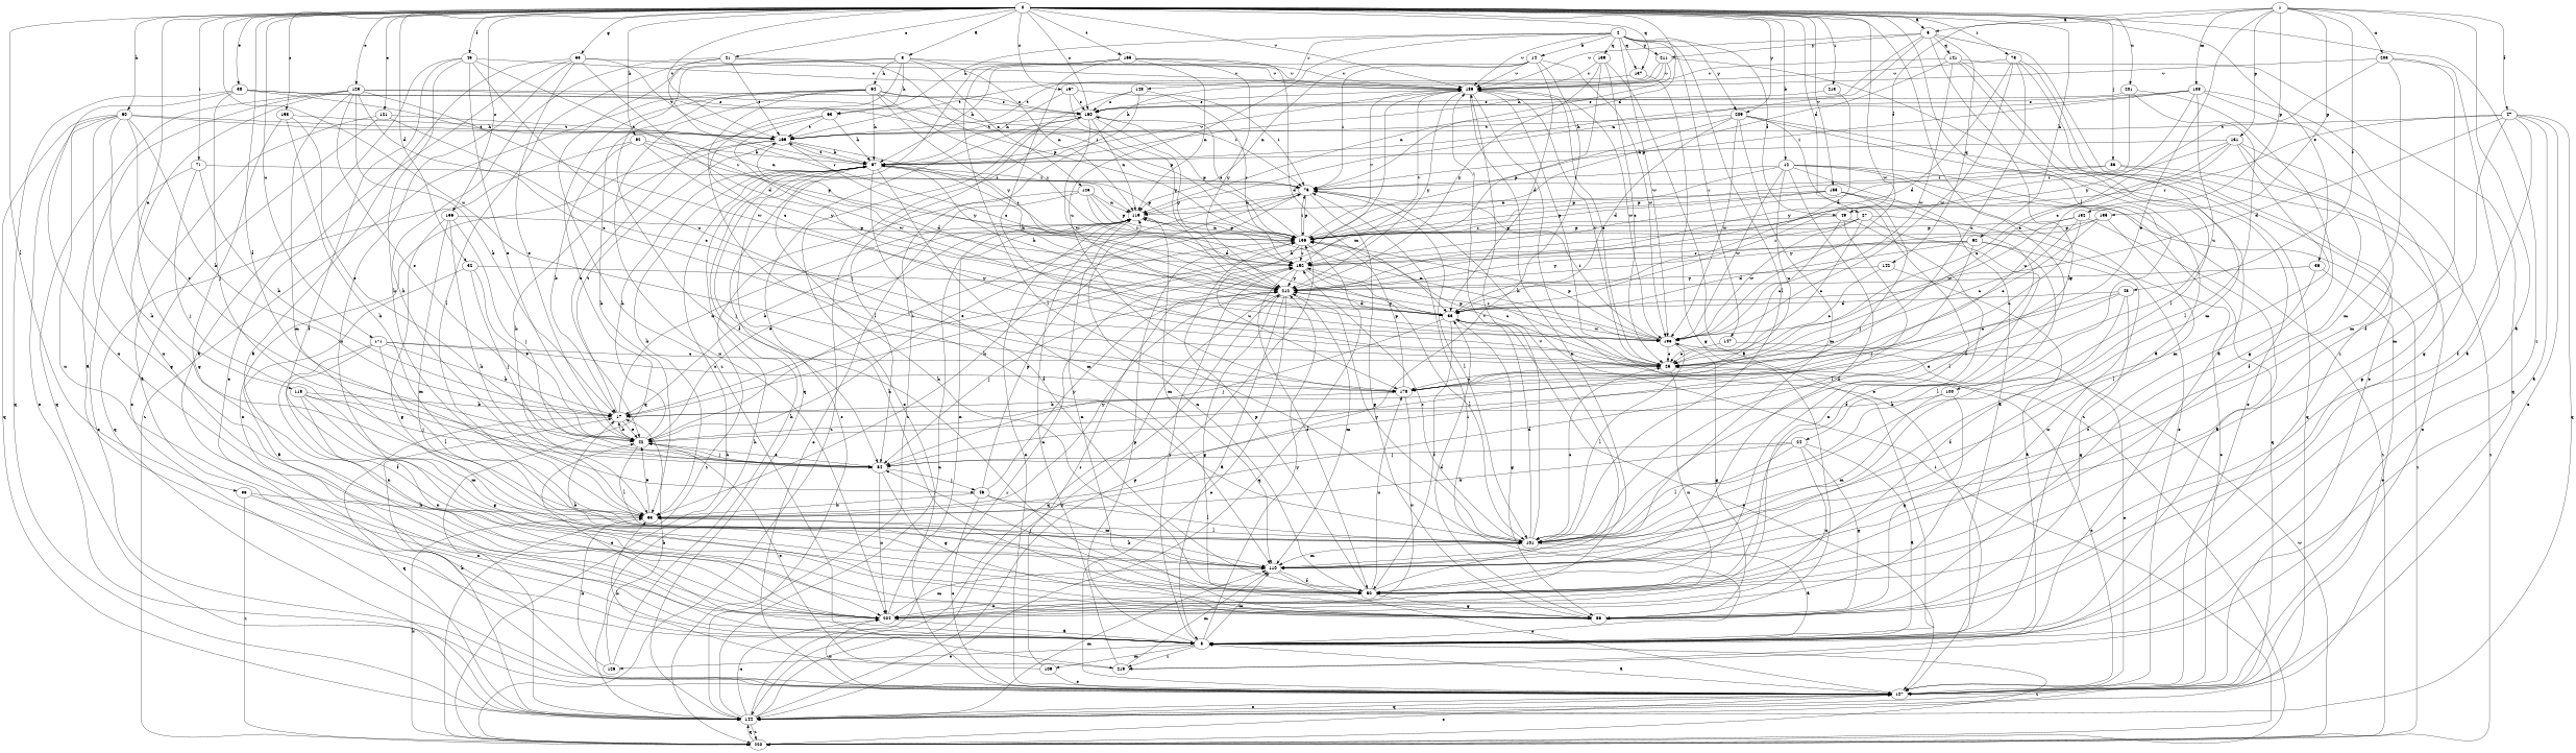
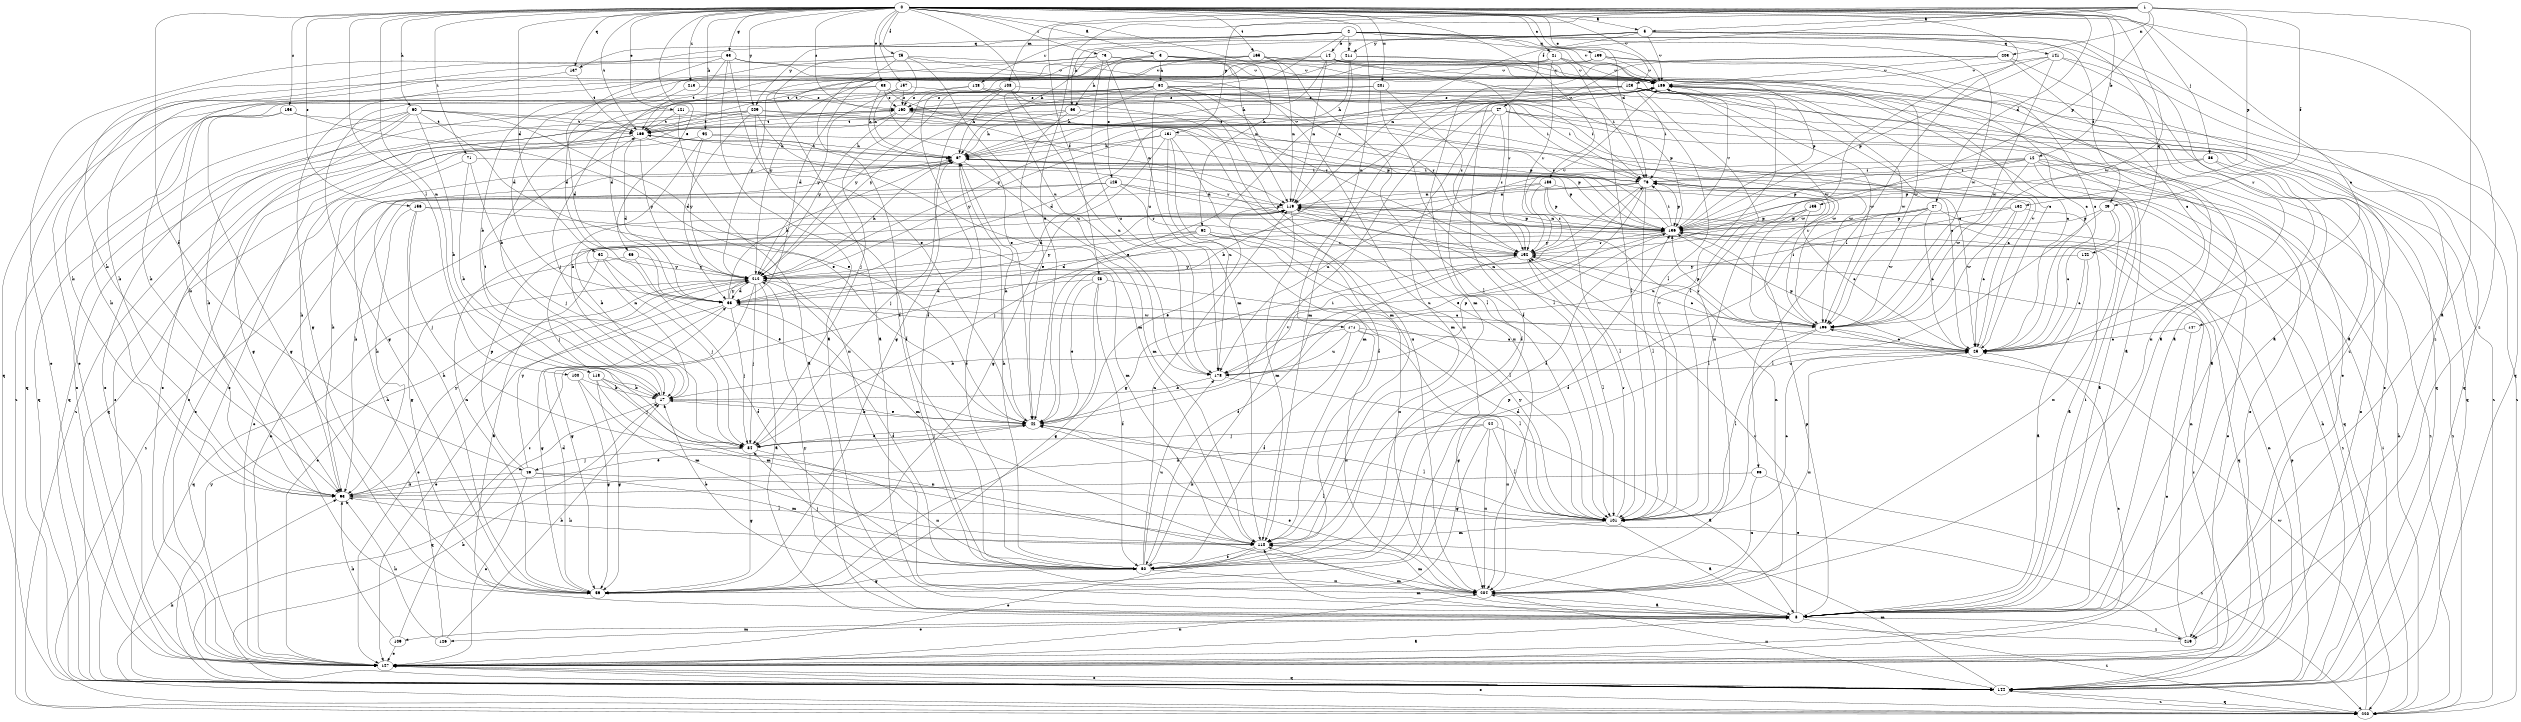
  strict digraph {
    0
    3
    5
    12
    21
    24
    27
    32
    36
    38
    45
    46
    53
    60
    62
    71
    73
    76
    83
    92
    96
    100
    118
    121
    123
    137
    153
    156
    157
    160
    165
    169
    171
    178
    183
    186
    195
    201
    209
    213
    219
    63
    25
    50
    64
    119
    125
    211
    67
    93
    141
    142
    8
    136
    220
    127
    144
    101
    152
    59
    84
    204
    42
    212
    110
    33
    17
    1
    47
    48
    49
    108
    131
    132
    135
    203
    109
    126
    2
    14
    139
    147
    148
    0 -> 3 [label=a]
    0 -> 5 [label=a]
    0 -> 12 [label=b]
    0 -> 21 [label=c]
-   0 -> 24 [label=c]
+   0 -> 25 [label=c]
    0 -> 27 [label=d]
    0 -> 32 [label=d]
    0 -> 36 [label=e]
    0 -> 38 [label=e]
    0 -> 45 [label=f]
    0 -> 46 [label=f]
    0 -> 53 [label=g]
    0 -> 60 [label=h]
    0 -> 62 [label=h]
    0 -> 71 [label=i]
    0 -> 73 [label=i]
    0 -> 76 [label=d]
    0 -> 83 [label=j]
    0 -> 92 [label=k]
    0 -> 96 [label=l]
    0 -> 100 [label=l]
    0 -> 118 [label=n]
    0 -> 121 [label=o]
    0 -> 123 [label=o]
    0 -> 137 [label=q]
    0 -> 153 [label=s]
    0 -> 156 [label=s]
    0 -> 157 [label=s]
    0 -> 160 [label=s]
    0 -> 165 [label=t]
    0 -> 169 [label=t]
    0 -> 171 [label=u]
    0 -> 178 [label=u]
    0 -> 183 [label=v]
    0 -> 186 [label=v]
    0 -> 195 [label=w]
    0 -> 201 [label=x]
    0 -> 209 [label=y]
    0 -> 213 [label=z]
    0 -> 219 [label=z]
    3 -> 186 [label=v]
    3 -> 219 [label=z]
    3 -> 63 [label=h]
    3 -> 25 [label=c]
    3 -> 50 [label=f]
    3 -> 64 [label=h]
    3 -> 119 [label=n]
    3 -> 125 [label=o]
    5 -> 186 [label=v]
    5 -> 219 [label=z]
    5 -> 119 [label=n]
    5 -> 211 [label=y]
    5 -> 67 [label=h]
    5 -> 93 [label=k]
    5 -> 141 [label=q]
    5 -> 142 [label=q]
    12 -> 76 [label=i]
    12 -> 178 [label=u]
    12 -> 195 [label=w]
    12 -> 50 [label=f]
    12 -> 8 [label=a]
    12 -> 136 [label=p]
    12 -> 220 [label=z]
    12 -> 127 [label=o]
    12 -> 144 [label=q]
    21 -> 169 [label=t]
    21 -> 186 [label=v]
    21 -> 93 [label=k]
    21 -> 136 [label=p]
    21 -> 101 [label=l]
    21 -> 152 [label=r]
    24 -> 93 [label=k]
    24 -> 8 [label=a]
    24 -> 101 [label=l]
    24 -> 59 [label=g]
    24 -> 84 [label=j]
    24 -> 204 [label=x]
    27 -> 195 [label=w]
    27 -> 25 [label=c]
    27 -> 50 [label=f]
    27 -> 136 [label=p]
    27 -> 127 [label=o]
    27 -> 152 [label=r]
    32 -> 8 [label=a]
    32 -> 84 [label=j]
    32 -> 42 [label=e]
    32 -> 212 [label=y]
    36 -> 50 [label=f]
    36 -> 127 [label=o]
    36 -> 212 [label=y]
    38 -> 76 [label=i]
    38 -> 160 [label=s]
    38 -> 67 [label=h]
    38 -> 144 [label=q]
    38 -> 84 [label=j]
    38 -> 204 [label=x]
    45 -> 178 [label=u]
    45 -> 186 [label=v]
    45 -> 50 [label=f]
    45 -> 93 [label=k]
    45 -> 8 [label=a]
    45 -> 152 [label=r]
    45 -> 42 [label=e]
    46 -> 93 [label=k]
    46 -> 136 [label=p]
    46 -> 127 [label=o]
    46 -> 101 [label=l]
    46 -> 212 [label=y]
    46 -> 110 [label=m]
    53 -> 169 [label=t]
    53 -> 186 [label=v]
    53 -> 8 [label=a]
    53 -> 127 [label=o]
    53 -> 204 [label=x]
    53 -> 42 [label=e]
    53 -> 33 [label=d]
    60 -> 169 [label=t]
    60 -> 119 [label=n]
    60 -> 93 [label=k]
    60 -> 127 [label=o]
    60 -> 144 [label=q]
    60 -> 59 [label=g]
    60 -> 204 [label=x]
    60 -> 42 [label=e]
    60 -> 17 [label=b]
    62 -> 101 [label=l]
    62 -> 152 [label=r]
    62 -> 84 [label=j]
    62 -> 204 [label=x]
    62 -> 212 [label=y]
    62 -> 33 [label=d]
    71 -> 76 [label=i]
    71 -> 127 [label=o]
    71 -> 84 [label=j]
    71 -> 17 [label=b]
    73 -> 178 [label=u]
    73 -> 186 [label=v]
    73 -> 195 [label=w]
    73 -> 127 [label=o]
    73 -> 110 [label=m]
    73 -> 33 [label=d]
    76 -> 119 [label=n]
    76 -> 93 [label=k]
    76 -> 136 [label=p]
    76 -> 101 [label=l]
    76 -> 59 [label=g]
    76 -> 42 [label=e]
    83 -> 76 [label=i]
    83 -> 136 [label=p]
    83 -> 220 [label=z]
    83 -> 127 [label=o]
    92 -> 67 [label=h]
    92 -> 136 [label=p]
    92 -> 144 [label=q]
    92 -> 212 [label=y]
    92 -> 17 [label=b]
    96 -> 93 [label=k]
    96 -> 220 [label=z]
    96 -> 204 [label=x]
    100 -> 59 [label=g]
    100 -> 110 [label=m]
    100 -> 17 [label=b]
    118 -> 59 [label=g]
    118 -> 84 [label=j]
    118 -> 204 [label=x]
    118 -> 110 [label=m]
    118 -> 17 [label=b]
    121 -> 169 [label=t]
    121 -> 25 [label=c]
    121 -> 8 [label=a]
    121 -> 127 [label=o]
    123 -> 76 [label=i]
    123 -> 160 [label=s]
    123 -> 195 [label=w]
    123 -> 25 [label=c]
    123 -> 8 [label=a]
    123 -> 144 [label=q]
    123 -> 204 [label=x]
    123 -> 42 [label=e]
    123 -> 110 [label=m]
    123 -> 17 [label=b]
    137 -> 169 [label=t]
    137 -> 59 [label=g]
    153 -> 169 [label=t]
    153 -> 93 [label=k]
    153 -> 59 [label=g]
    153 -> 42 [label=e]
    156 -> 93 [label=k]
    156 -> 136 [label=p]
    156 -> 59 [label=g]
    156 -> 84 [label=j]
    156 -> 110 [label=m]
    157 -> 76 [label=i]
    157 -> 160 [label=s]
    157 -> 67 [label=h]
    157 -> 212 [label=y]
    160 -> 169 [label=t]
    160 -> 195 [label=w]
    160 -> 119 [label=n]
    160 -> 136 [label=p]
    160 -> 220 [label=z]
    160 -> 127 [label=o]
    160 -> 212 [label=y]
    165 -> 186 [label=v]
    165 -> 25 [label=c]
    165 -> 119 [label=n]
    165 -> 144 [label=q]
    165 -> 101 [label=l]
    165 -> 212 [label=y]
    165 -> 33 [label=d]
    169 -> 67 [label=h]
    169 -> 93 [label=k]
    169 -> 127 [label=o]
    169 -> 152 [label=r]
    169 -> 212 [label=y]
    169 -> 33 [label=d]
    171 -> 178 [label=u]
    171 -> 25 [label=c]
    171 -> 50 [label=f]
    171 -> 101 [label=l]
    171 -> 204 [label=x]
    171 -> 17 [label=b]
    178 -> 136 [label=p]
    178 -> 204 [label=x]
    178 -> 17 [label=b]
    183 -> 119 [label=n]
    183 -> 136 [label=p]
    183 -> 220 [label=z]
    183 -> 101 [label=l]
    183 -> 152 [label=r]
    183 -> 84 [label=j]
    186 -> 160 [label=s]
    186 -> 195 [label=w]
    186 -> 25 [label=c]
    186 -> 220 [label=z]
    186 -> 127 [label=o]
    186 -> 204 [label=x]
    186 -> 212 [label=y]
-   186 -> 17 [label=b]
+   186 -> 42 [label=b]
    195 -> 76 [label=i]
    195 -> 25 [label=c]
    195 -> 119 [label=n]
    195 -> 136 [label=p]
    195 -> 101 [label=l]
    195 -> 152 [label=r]
    195 -> 59 [label=g]
    201 -> 160 [label=s]
    201 -> 101 [label=l]
    201 -> 152 [label=r]
    201 -> 59 [label=g]
    209 -> 169 [label=t]
    209 -> 195 [label=w]
    209 -> 50 [label=f]
    209 -> 136 [label=p]
    209 -> 127 [label=o]
    209 -> 144 [label=q]
    209 -> 110 [label=m]
    209 -> 33 [label=d]
    213 -> 160 [label=s]
    213 -> 33 [label=d]
    219 -> 119 [label=n]
    219 -> 42 [label=e]
    219 -> 110 [label=m]
    63 -> 169 [label=t]
    63 -> 195 [label=w]
    63 -> 67 [label=h]
    63 -> 42 [label=e]
    25 -> 178 [label=u]
    25 -> 186 [label=v]
    25 -> 136 [label=p]
    25 -> 204 [label=x]
    50 -> 178 [label=u]
    50 -> 186 [label=v]
    50 -> 119 [label=n]
    50 -> 67 [label=h]
    50 -> 136 [label=p]
    50 -> 59 [label=g]
    50 -> 84 [label=j]
    50 -> 204 [label=x]
    50 -> 17 [label=b]
    64 -> 160 [label=s]
    64 -> 67 [label=h]
    64 -> 93 [label=k]
    64 -> 136 [label=p]
    64 -> 220 [label=z]
    64 -> 144 [label=q]
    64 -> 101 [label=l]
    64 -> 152 [label=r]
    64 -> 204 [label=x]
    64 -> 212 [label=y]
    119 -> 136 [label=p]
    119 -> 42 [label=e]
    119 -> 110 [label=m]
    119 -> 17 [label=b]
    125 -> 119 [label=n]
    125 -> 136 [label=p]
    125 -> 220 [label=z]
    125 -> 127 [label=o]
    125 -> 152 [label=r]
    125 -> 33 [label=d]
    211 -> 169 [label=t]
    211 -> 186 [label=v]
    211 -> 119 [label=n]
    211 -> 67 [label=h]
    211 -> 8 [label=a]
    67 -> 76 [label=i]
    67 -> 169 [label=t]
    67 -> 186 [label=v]
    67 -> 50 [label=f]
    67 -> 93 [label=k]
    67 -> 136 [label=p]
    67 -> 84 [label=j]
    67 -> 110 [label=m]
    93 -> 101 [label=l]
    93 -> 42 [label=e]
    93 -> 212 [label=y]
    141 -> 186 [label=v]
    141 -> 195 [label=w]
    141 -> 8 [label=a]
    141 -> 136 [label=p]
    141 -> 144 [label=q]
    141 -> 101 [label=l]
    142 -> 25 [label=c]
    142 -> 8 [label=a]
    142 -> 212 [label=y]
    8 -> 76 [label=i]
    8 -> 219 [label=z]
    8 -> 136 [label=p]
    8 -> 220 [label=z]
    8 -> 152 [label=r]
    8 -> 42 [label=e]
    8 -> 212 [label=y]
    8 -> 110 [label=m]
    8 -> 109 [label=m]
    8 -> 126 [label=o]
    136 -> 76 [label=i]
    136 -> 160 [label=s]
    136 -> 178 [label=u]
    136 -> 186 [label=v]
    136 -> 119 [label=n]
    136 -> 144 [label=q]
    136 -> 152 [label=r]
    220 -> 76 [label=i]
    220 -> 195 [label=w]
    220 -> 67 [label=h]
    220 -> 93 [label=k]
    220 -> 127 [label=o]
    220 -> 144 [label=q]
    127 -> 25 [label=c]
    127 -> 119 [label=n]
    127 -> 8 [label=a]
    127 -> 144 [label=q]
    127 -> 204 [label=x]
    144 -> 160 [label=s]
    144 -> 119 [label=n]
    144 -> 67 [label=h]
    144 -> 136 [label=p]
    144 -> 220 [label=z]
    144 -> 127 [label=o]
    144 -> 152 [label=r]
    144 -> 204 [label=x]
    144 -> 212 [label=y]
    144 -> 110 [label=m]
    144 -> 17 [label=b]
    101 -> 186 [label=v]
    101 -> 25 [label=c]
    101 -> 8 [label=a]
    101 -> 152 [label=r]
    101 -> 212 [label=y]
    101 -> 110 [label=m]
    101 -> 33 [label=d]
    152 -> 186 [label=v]
    152 -> 25 [label=c]
    152 -> 50 [label=f]
    152 -> 101 [label=l]
    152 -> 212 [label=y]
    59 -> 119 [label=n]
    59 -> 67 [label=h]
    59 -> 33 [label=d]
    84 -> 46 [label=j]
    84 -> 59 [label=g]
    84 -> 204 [label=x]
    84 -> 42 [label=e]
    204 -> 119 [label=n]
    204 -> 8 [label=a]
    204 -> 110 [label=m]
    42 -> 76 [label=i]
    42 -> 67 [label=h]
    42 -> 101 [label=l]
    42 -> 84 [label=j]
    42 -> 17 [label=b]
    212 -> 67 [label=h]
    212 -> 8 [label=a]
    212 -> 127 [label=o]
    212 -> 144 [label=q]
    212 -> 59 [label=g]
    212 -> 84 [label=j]
    212 -> 110 [label=m]
    212 -> 33 [label=d]
    110 -> 50 [label=f]
    110 -> 93 [label=k]
    110 -> 127 [label=o]
    33 -> 195 [label=w]
    33 -> 50 [label=f]
    33 -> 67 [label=h]
    33 -> 127 [label=o]
    33 -> 59 [label=g]
    33 -> 84 [label=j]
    33 -> 212 [label=y]
    17 -> 169 [label=t]
    17 -> 119 [label=n]
    17 -> 144 [label=q]
    17 -> 42 [label=e]
    1 -> 5 [label=a]
    1 -> 8 [label=a]
    1 -> 42 [label=e]
    1 -> 47 [label=f]
    1 -> 48 [label=f]
    1 -> 49 [label=f]
    1 -> 108 [label=m]
    1 -> 131 [label=p]
    1 -> 132 [label=p]
    1 -> 135 [label=p]
    1 -> 203 [label=x]
    47 -> 169 [label=t]
    47 -> 50 [label=f]
    47 -> 8 [label=a]
    47 -> 127 [label=o]
    47 -> 144 [label=q]
    47 -> 152 [label=r]
    47 -> 110 [label=m]
    47 -> 33 [label=d]
    48 -> 25 [label=c]
    48 -> 50 [label=f]
    48 -> 59 [label=g]
    48 -> 42 [label=e]
    48 -> 33 [label=d]
    49 -> 25 [label=c]
    49 -> 136 [label=p]
    49 -> 101 [label=l]
    49 -> 204 [label=x]
    108 -> 76 [label=i]
    108 -> 160 [label=s]
    108 -> 178 [label=u]
    108 -> 67 [label=h]
    108 -> 59 [label=g]
    108 -> 212 [label=y]
    108 -> 110 [label=m]
    131 -> 178 [label=u]
    131 -> 25 [label=c]
    131 -> 50 [label=f]
    131 -> 67 [label=h]
    131 -> 59 [label=g]
    131 -> 212 [label=y]
    131 -> 110 [label=m]
    132 -> 178 [label=u]
    132 -> 195 [label=w]
    132 -> 25 [label=c]
    132 -> 8 [label=a]
    132 -> 136 [label=p]
    135 -> 25 [label=c]
    135 -> 136 [label=p]
    135 -> 101 [label=l]
    135 -> 212 [label=y]
    203 -> 186 [label=v]
    203 -> 25 [label=c]
    203 -> 50 [label=f]
    203 -> 8 [label=a]
    203 -> 110 [label=m]
    109 -> 93 [label=k]
    109 -> 127 [label=o]
    109 -> 152 [label=r]
    126 -> 67 [label=h]
    126 -> 93 [label=k]
    126 -> 17 [label=b]
    2 -> 137 [label=q]
    2 -> 178 [label=u]
    2 -> 186 [label=v]
    2 -> 195 [label=w]
    2 -> 209 [label=y]
    2 -> 63 [label=h]
    2 -> 211 [label=y]
    2 -> 101 [label=l]
    2 -> 49 [label=f]
    2 -> 14 [label=b]
    2 -> 139 [label=q]
    2 -> 147 [label=r]
    2 -> 148 [label=r]
    14 -> 76 [label=i]
    14 -> 186 [label=v]
    14 -> 195 [label=w]
    14 -> 119 [label=n]
    14 -> 67 [label=h]
    14 -> 93 [label=k]
    14 -> 33 [label=d]
    139 -> 186 [label=v]
    139 -> 25 [label=c]
    139 -> 8 [label=a]
    139 -> 212 [label=y]
-   139 -> 17 [label=m]
+   139 -> 17 [label=b]
    147 -> 25 [label=c]
    147 -> 127 [label=o]
    148 -> 160 [label=s]
    148 -> 220 [label=z]
    148 -> 152 [label=r]
    148 -> 84 [label=j]
  }
